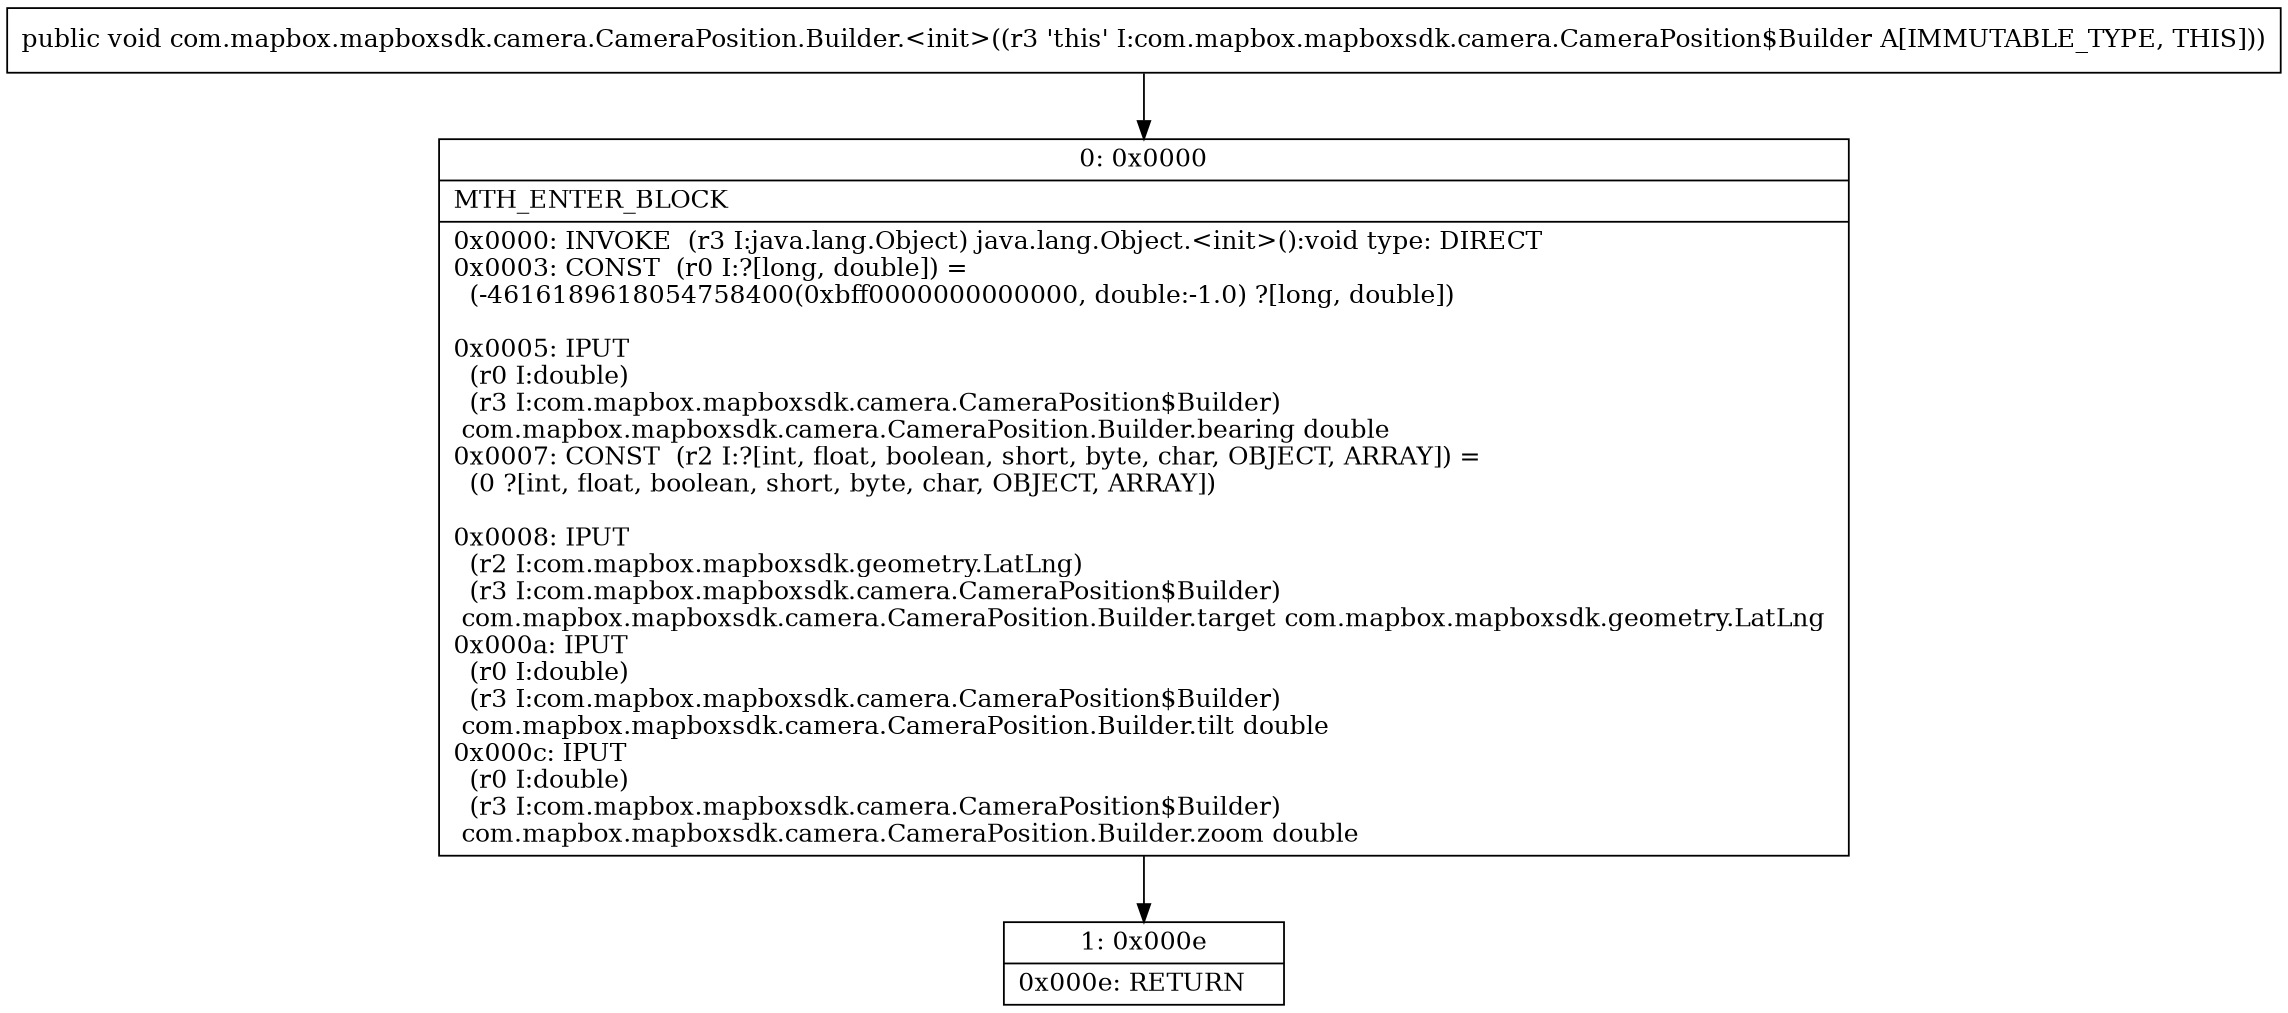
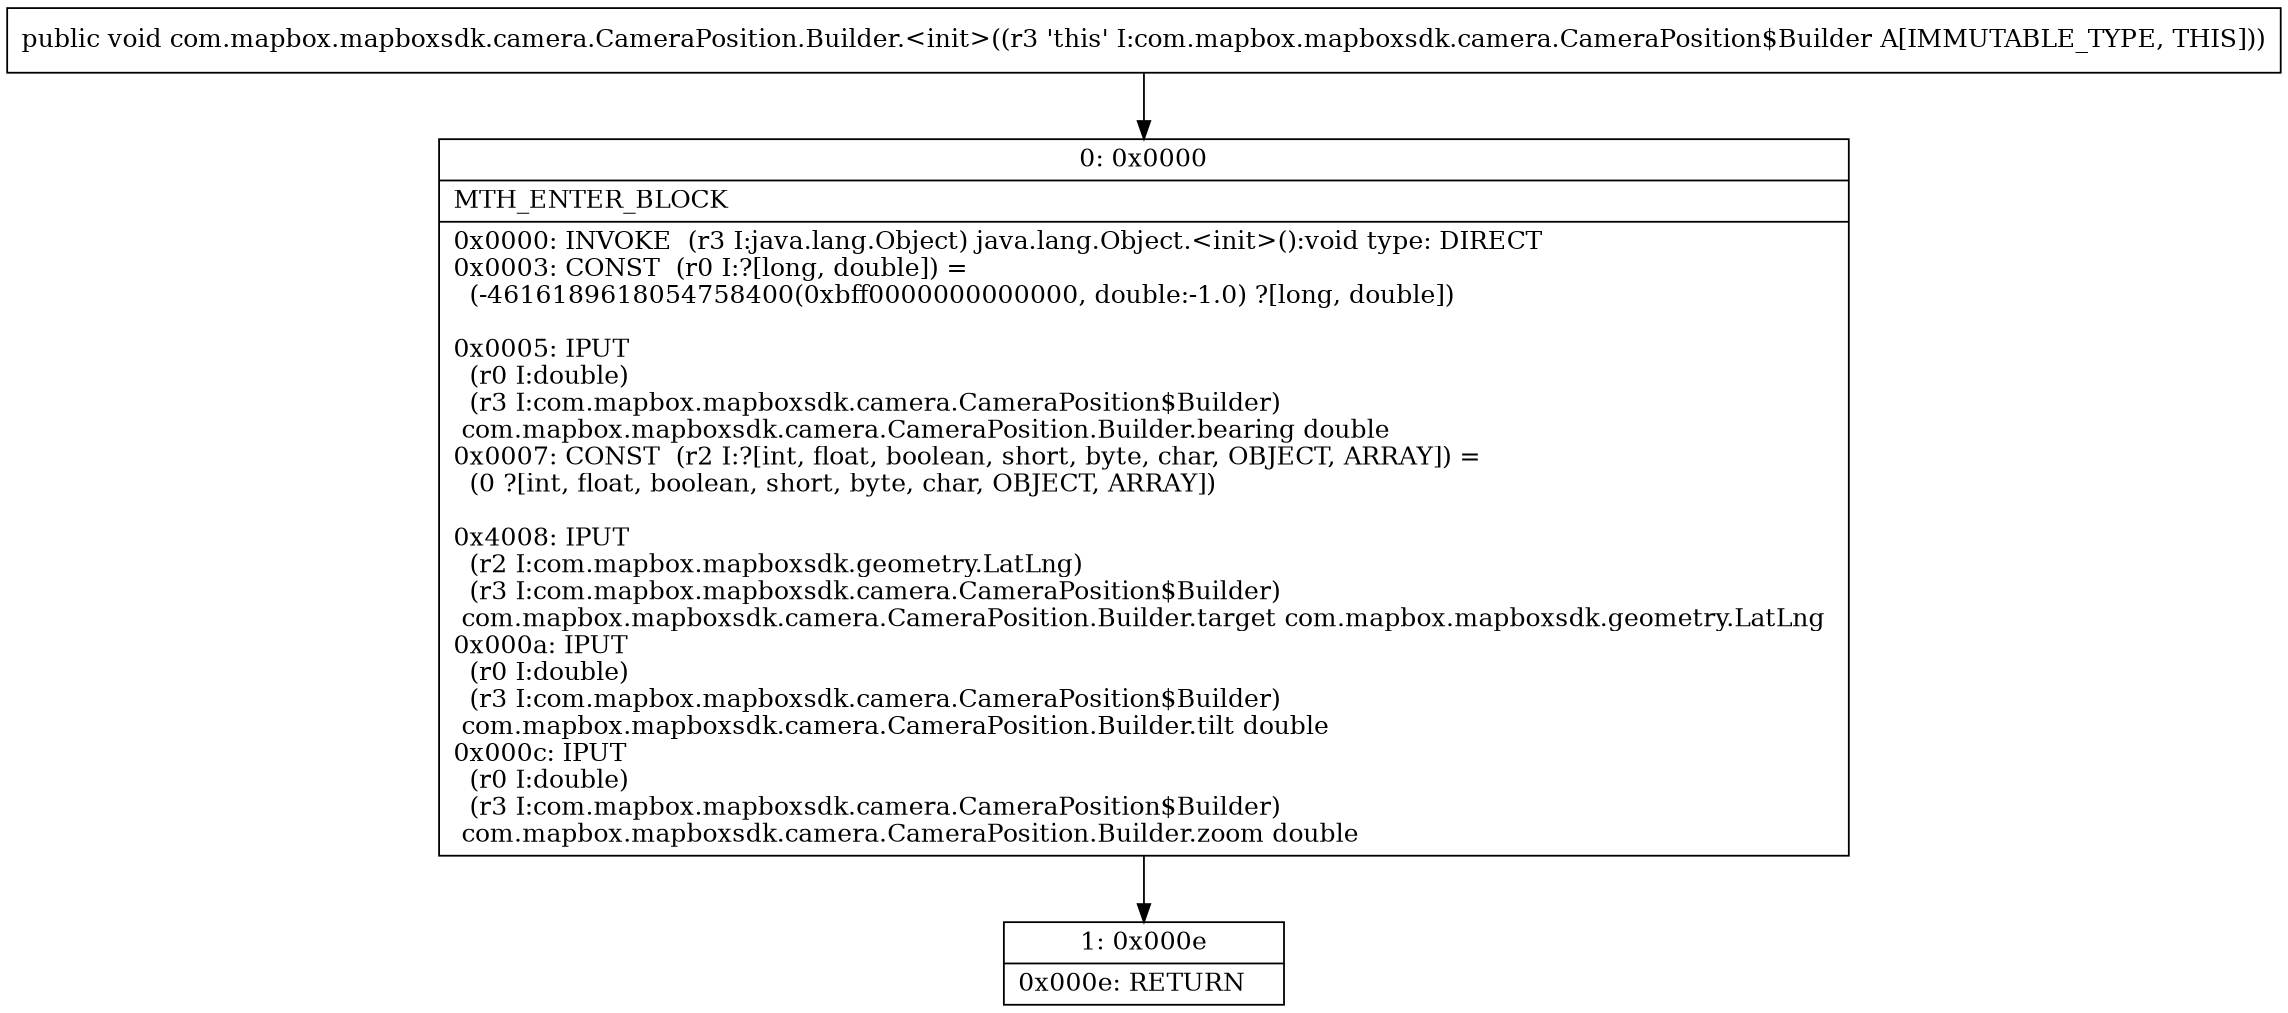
  digraph {
    node [shape=record]
-   n1 [label="{0\:\ 0x0000|MTH_ENTER_BLOCK\l|0x0000: INVOKE  (r3 I:java.lang.Object) java.lang.Object.\<init\>():void type: DIRECT \l0x0003: CONST  (r0 I:?[long, double]) = \l  (\-4616189618054758400(0xbff0000000000000, double:\-1.0) ?[long, double])\l \l0x0005: IPUT  \l  (r0 I:double)\l  (r3 I:com.mapbox.mapboxsdk.camera.CameraPosition$Builder)\l com.mapbox.mapboxsdk.camera.CameraPosition.Builder.bearing double \l0x0007: CONST  (r2 I:?[int, float, boolean, short, byte, char, OBJECT, ARRAY]) = \l  (0 ?[int, float, boolean, short, byte, char, OBJECT, ARRAY])\l \l0x0008: IPUT  \l  (r2 I:com.mapbox.mapboxsdk.geometry.LatLng)\l  (r3 I:com.mapbox.mapboxsdk.camera.CameraPosition$Builder)\l com.mapbox.mapboxsdk.camera.CameraPosition.Builder.target com.mapbox.mapboxsdk.geometry.LatLng \l0x000a: IPUT  \l  (r0 I:double)\l  (r3 I:com.mapbox.mapboxsdk.camera.CameraPosition$Builder)\l com.mapbox.mapboxsdk.camera.CameraPosition.Builder.tilt double \l0x000c: IPUT  \l  (r0 I:double)\l  (r3 I:com.mapbox.mapboxsdk.camera.CameraPosition$Builder)\l com.mapbox.mapboxsdk.camera.CameraPosition.Builder.zoom double \l}"]
+   n1 [label="{0\:\ 0x0000|MTH_ENTER_BLOCK\l|0x0000: INVOKE  (r3 I:java.lang.Object) java.lang.Object.\<init\>():void type: DIRECT \l0x0003: CONST  (r0 I:?[long, double]) = \l  (\-4616189618054758400(0xbff0000000000000, double:\-1.0) ?[long, double])\l \l0x0005: IPUT  \l  (r0 I:double)\l  (r3 I:com.mapbox.mapboxsdk.camera.CameraPosition$Builder)\l com.mapbox.mapboxsdk.camera.CameraPosition.Builder.bearing double \l0x0007: CONST  (r2 I:?[int, float, boolean, short, byte, char, OBJECT, ARRAY]) = \l  (0 ?[int, float, boolean, short, byte, char, OBJECT, ARRAY])\l \l0x4008: IPUT  \l  (r2 I:com.mapbox.mapboxsdk.geometry.LatLng)\l  (r3 I:com.mapbox.mapboxsdk.camera.CameraPosition$Builder)\l com.mapbox.mapboxsdk.camera.CameraPosition.Builder.target com.mapbox.mapboxsdk.geometry.LatLng \l0x000a: IPUT  \l  (r0 I:double)\l  (r3 I:com.mapbox.mapboxsdk.camera.CameraPosition$Builder)\l com.mapbox.mapboxsdk.camera.CameraPosition.Builder.tilt double \l0x000c: IPUT  \l  (r0 I:double)\l  (r3 I:com.mapbox.mapboxsdk.camera.CameraPosition$Builder)\l com.mapbox.mapboxsdk.camera.CameraPosition.Builder.zoom double \l}"]
    n2 [label="{1\:\ 0x000e|0x000e: RETURN   \l}"]
    n3 [label="{public void com.mapbox.mapboxsdk.camera.CameraPosition.Builder.\<init\>((r3 'this' I:com.mapbox.mapboxsdk.camera.CameraPosition$Builder A[IMMUTABLE_TYPE, THIS])) }"]
    n1 -> n2
    n3 -> n1
  }
